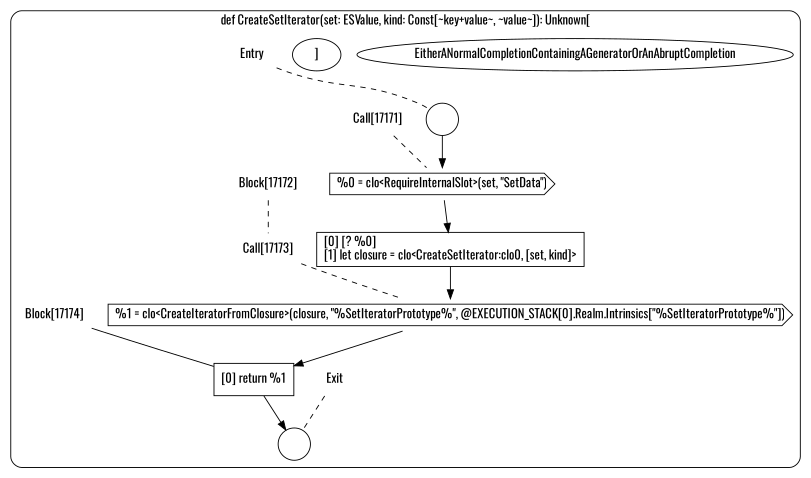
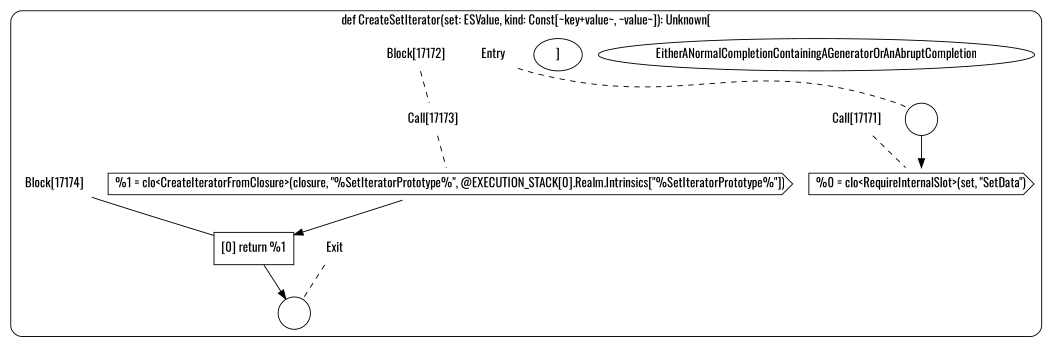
  digraph {
    fontname=Oswald
    node [fontname=Oswald shape=none]
    edge [arrowhead=none color=black fontname=Oswald]
    EitherANormalCompletionContainingAGeneratorOrAnAbruptCompletion [shape=""]
    "]" [shape=""]
    n3 [label=<<font color="black">Entry</font>>]
    n4 [color=black fillcolor=white label=" " shape=circle style=filled]
    n5 [color=black fillcolor=white label=<<font color="black">%0 = clo&lt;RequireInternalSlot&gt;(set, &quot;SetData&quot;)</font>> shape=cds style=filled]
-   n6 [color=black fillcolor=white label=<<font color="black">[0] [? %0]<BR ALIGN="LEFT"/>[1] let closure = clo&lt;CreateSetIterator:clo0, [set, kind]&gt;<BR ALIGN="LEFT"/></font>> shape=box style=filled]
    n7 [label=<<font color="black">Exit</font>>]
    n8 [color=black fillcolor=white label=" " shape=circle style=filled]
    n9 [label=<<font color="black">Call[17171]</font>>]
    n10 [color=black fillcolor=white label=<<font color="black">%1 = clo&lt;CreateIteratorFromClosure&gt;(closure, &quot;%SetIteratorPrototype%&quot;, @EXECUTION_STACK[0].Realm.Intrinsics[&quot;%SetIteratorPrototype%&quot;])</font>> shape=cds style=filled]
    n11 [label=<<font color="black">Block[17172]</font>>]
    n12 [color=black fillcolor=white label=<<font color="black">[0] return %1<BR ALIGN="LEFT"/></font>> shape=box style=filled]
    n13 [label=<<font color="black">Call[17173]</font>>]
    n14 [label=<<font color="black">Block[17174]</font>>]
    subgraph cluster_1 {
      label="def CreateSetIterator(set: ESValue, kind: Const[~key+value~, ~value~]): Unknown["
      style=rounded
      EitherANormalCompletionContainingAGeneratorOrAnAbruptCompletion
      "]"
      n3
      n4
      n5
-     n6
      n7
      n8
      n9
      n10
      n11
      n12
      n13
      n14
    }
    n3 -> n4 [style=dashed]
    n4 -> n5 [arrowhead=""]
-   n5 -> n6 [arrowhead=""]
-   n6 -> n10 [arrowhead=""]
    n7 -> n8 [style=dashed]
    n9 -> n5 [style=dashed]
    n10 -> n12 [arrowhead=""]
    n11 -> n13 [style=dashed]
    n12 -> n8 [arrowhead=""]
    n13 -> n10 [style=dashed]
    n14 -> n12 [style=solid]
  }
